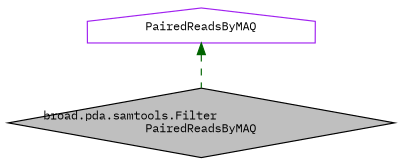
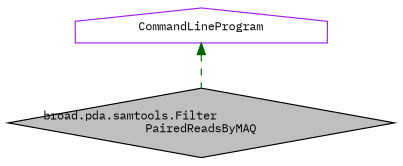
  digraph {
    fontname="IBM Plex Mono"
    node [fontname="IBM Plex Mono" fontsize=10 style=filled]
    n1 [color=black fillcolor=grey75 fontcolor=black height=0.2 label="broad.pda.samtools.Filter\lPairedReadsByMAQ" shape=diamond width=0.4]
-   n2 [color=purple fillcolor=white height=0.2 label=PairedReadsByMAQ shape=house width=0.4]
+   n2 [color=purple fillcolor=white height=0.2 label=CommandLineProgram shape=house width=0.4]
    n2 -> n1 [color=darkgreen dir=back fontname="IBM Plex Mono" fontsize=10 labelfontname=Helvetica labelfontsize=10 style=dashed]
  }
